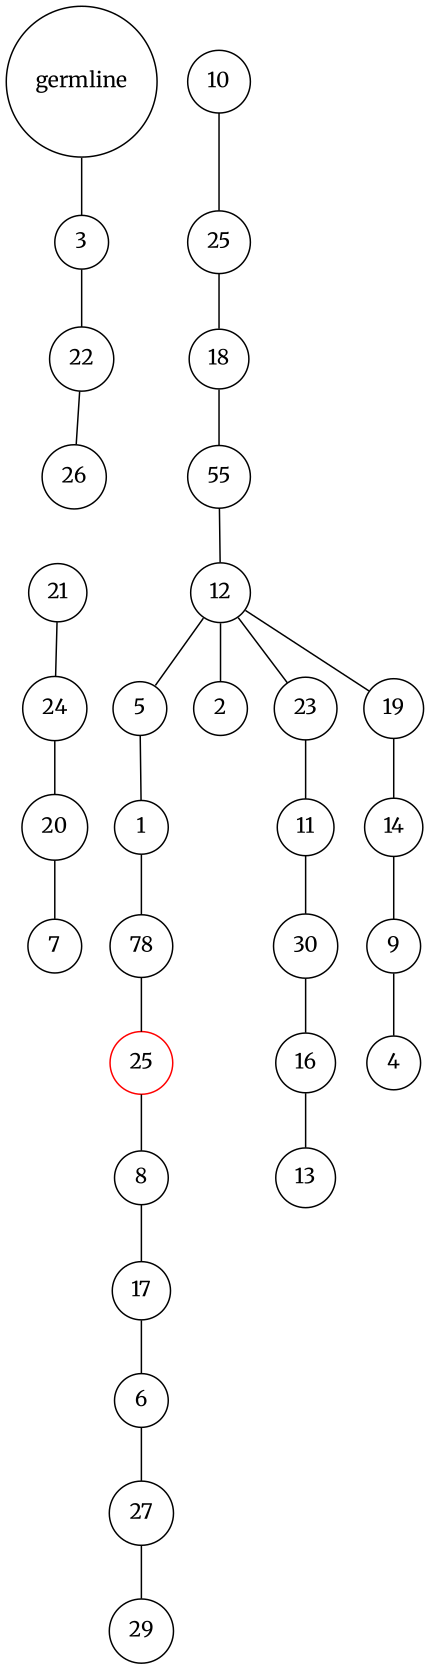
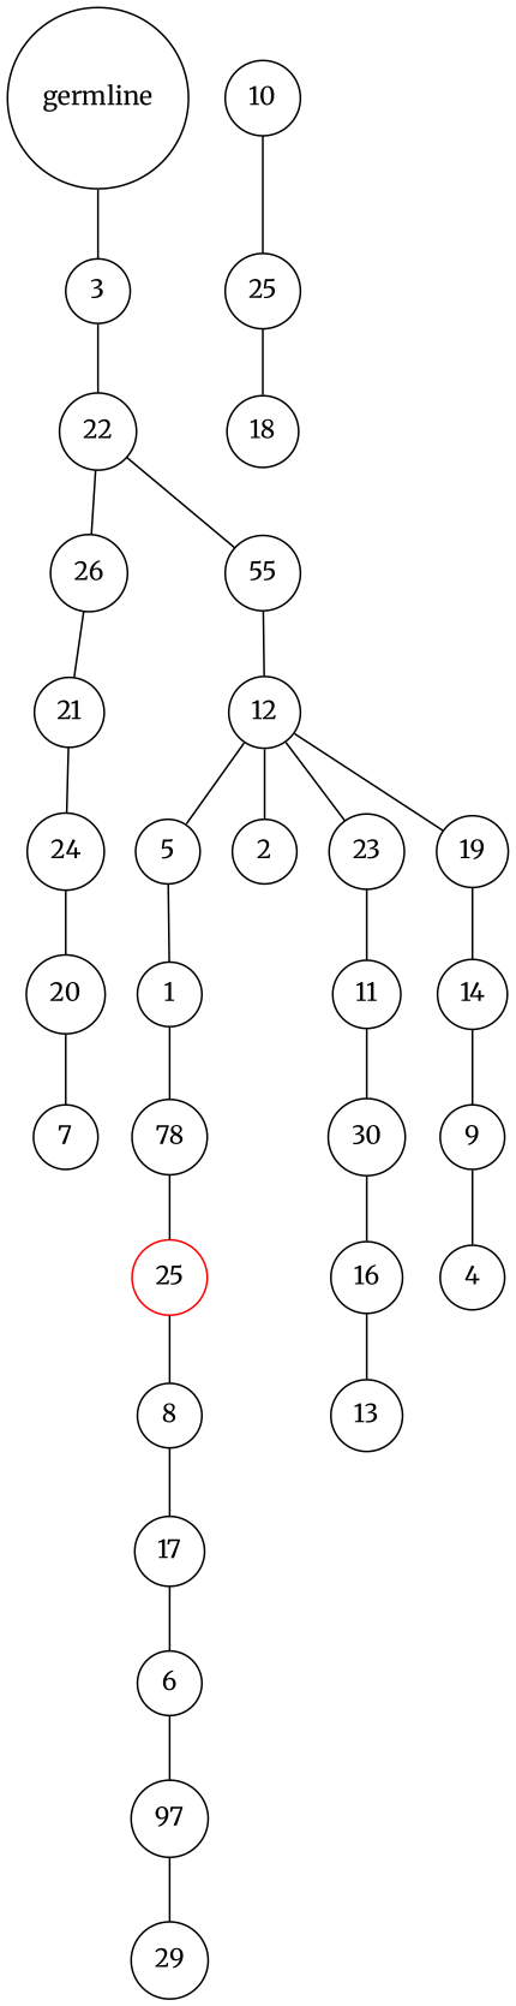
  graph {
    fontname=Merriweather
    rankdir=UD
    splines=line
    node [fontname=Merriweather shape=circle]
    edge [fontname=Merriweather]
    n1 [label=germline]
    n2 [label=3]
    n3 [label=22]
    n4 [label=26]
    n5 [label=21]
    n6 [label=10]
    n7 [label=25]
    n8 [label=24]
    n9 [label=18]
    n10 [label=55]
    n11 [label=12]
    n12 [label=5]
    n13 [label=2]
    n14 [label=23]
    n15 [label=19]
    n16 [label=1]
    n17 [label=11]
    n18 [label=78]
    n19 [color=red label=25]
    n20 [label=8]
    n21 [label=17]
    n22 [label=6]
-   n23 [label=27]
+   n23 [label=97]
    n24 [label=29]
    n25 [label=14]
    n26 [label=9]
    n27 [label=4]
    n28 [label=30]
    n29 [label=16]
    n30 [label=13]
    n31 [label=20]
    n32 [label=7]
    n1 -- n2
    n2 -- n3
    n3 -- n4
+   n4 -- n5
    n5 -- n8
    n6 -- n7
    n7 -- n9
    n8 -- n31
-   n9 -- n10
+   n3 -- n10
    n10 -- n11
    n11 -- n12
    n11 -- n13
    n11 -- n14
    n11 -- n15
    n12 -- n16
    n14 -- n17
    n15 -- n25
    n16 -- n18
    n17 -- n28
    n18 -- n19
    n19 -- n20
    n20 -- n21
    n21 -- n22
    n22 -- n23
    n23 -- n24
    n25 -- n26
    n26 -- n27
    n28 -- n29
    n29 -- n30
    n31 -- n32
  }
